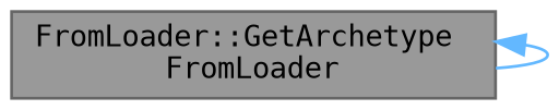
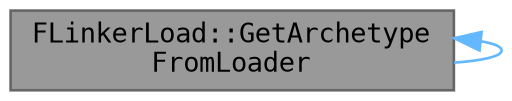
  digraph {
    rankdir=TB
    fontname="DejaVu Sans Mono"
-   n1 [color=gray40 fillcolor=grey60 fontcolor=black fontname="DejaVu Sans Mono" fontsize=10 height=0.2 label="FromLoader::GetArchetype\lFromLoader" shape=box style=filled width=0.4]
+   n1 [color=gray40 fillcolor=grey60 fontcolor=black fontname="DejaVu Sans Mono" fontsize=10 height=0.2 label="FLinkerLoad::GetArchetype\lFromLoader" shape=box style=filled width=0.4]
    n1 -> n1 [color=steelblue1 dir=back fontname="DejaVu Sans Mono" fontsize=10 labelfontname=Helvetica labelfontsize=10 style=solid]
  }
